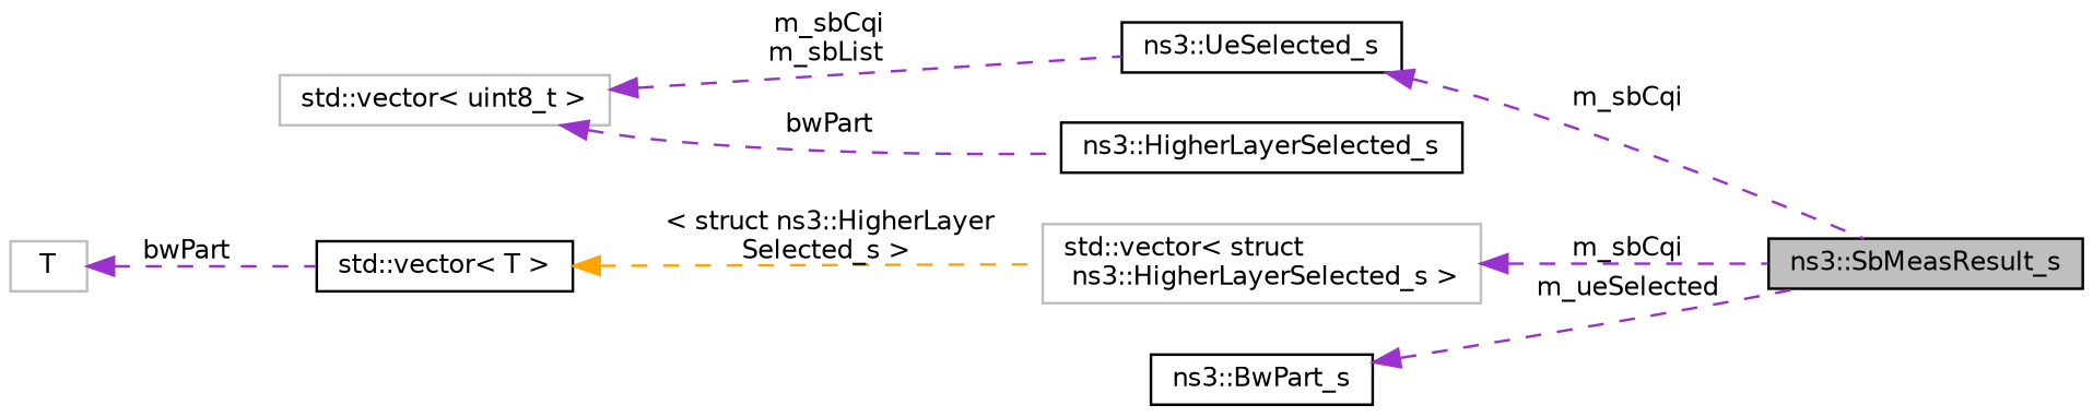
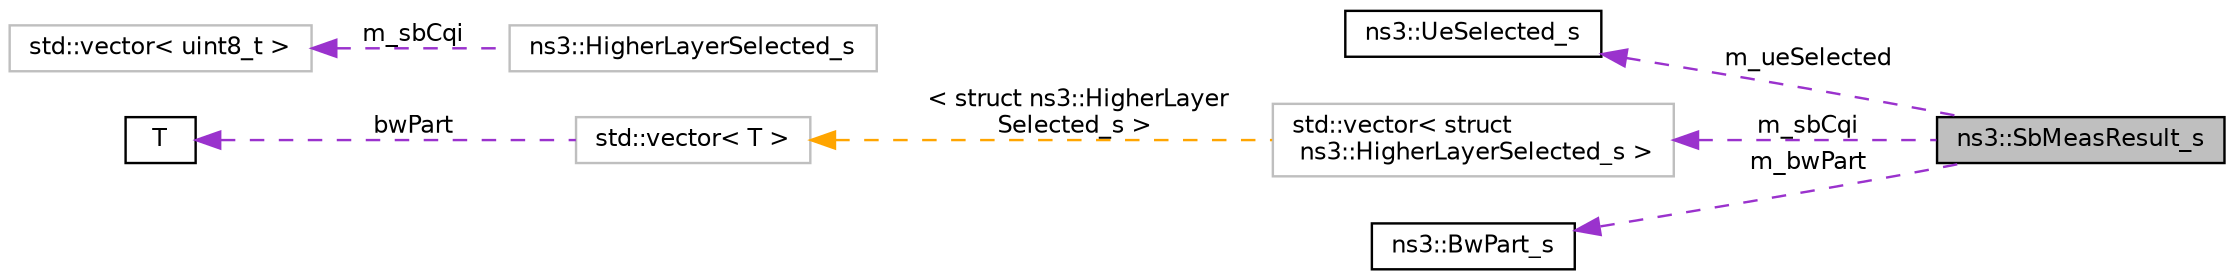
  digraph {
    rankdir=LR
    node [color=black fillcolor=white fontname=Helvetica fontsize=10 shape=record style=filled]
    edge [color=darkorchid3 dir=back fontname=Helvetica fontsize=10 labelfontname=Helvetica labelfontsize=10 style=dashed]
    n1 [fillcolor=grey75 fontcolor=black height=0.2 label="ns3::SbMeasResult_s" width=0.4]
    n2 [height=0.2 label="ns3::UeSelected_s" width=0.4]
    n3 [color=grey75 height=0.2 label="std::vector\< uint8_t \>" width=0.4]
-   n4 [height=0.2 label="ns3::HigherLayerSelected_s" width=0.4]
-   n5 [height=0.2 label="std::vector\< T \>" width=0.4]
+   n4 [color=grey75 height=0.2 label="ns3::HigherLayerSelected_s" width=0.4]
+   n5 [color=grey75 height=0.2 label="std::vector\< T \>" width=0.4]
    n6 [color=grey75 height=0.2 label="std::vector\< struct\l ns3::HigherLayerSelected_s \>" width=0.4]
-   n7 [color=grey75 height=0.2 label=T width=0.4]
+   n7 [height=0.2 label=T width=0.4]
    n8 [height=0.2 label="ns3::BwPart_s" width=0.4]
-   n2 -> n1 [label=" m_sbCqi"]
-   n3 -> n2 [label=" m_sbCqi\nm_sbList"]
-   n3 -> n4 [label=" bwPart"]
+   n2 -> n1 [label=" m_ueSelected"]
+   n3 -> n4 [label=" m_sbCqi"]
    n5 -> n6 [color=orange label=" \< struct ns3::HigherLayer\lSelected_s \>"]
    n6 -> n1 [label=" m_sbCqi"]
    n7 -> n5 [label=" bwPart"]
-   n8 -> n1 [label=" m_ueSelected"]
+   n8 -> n1 [label=" m_bwPart"]
  }
